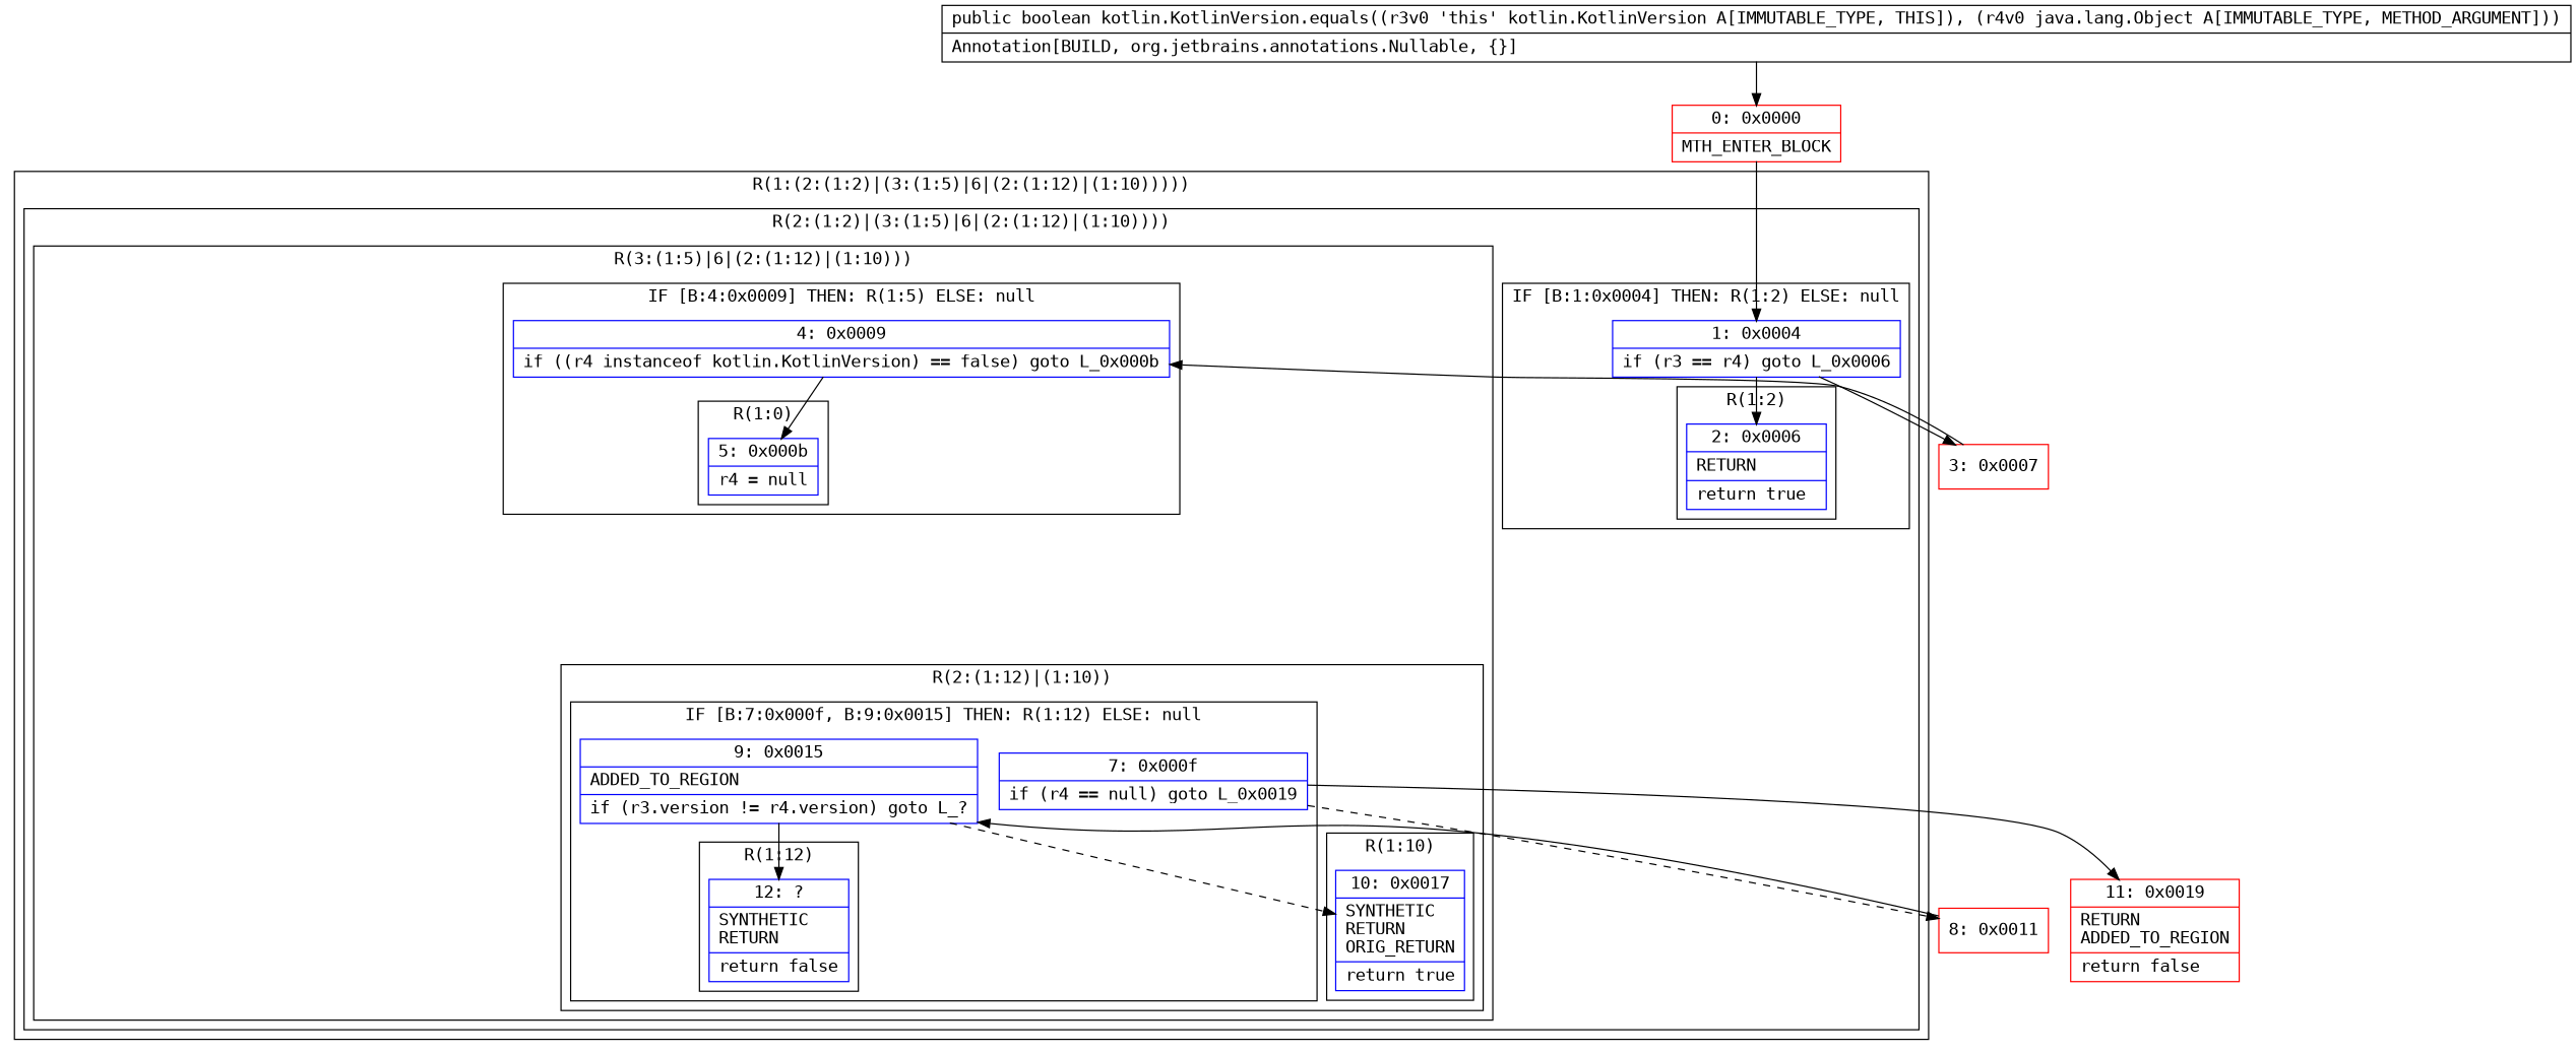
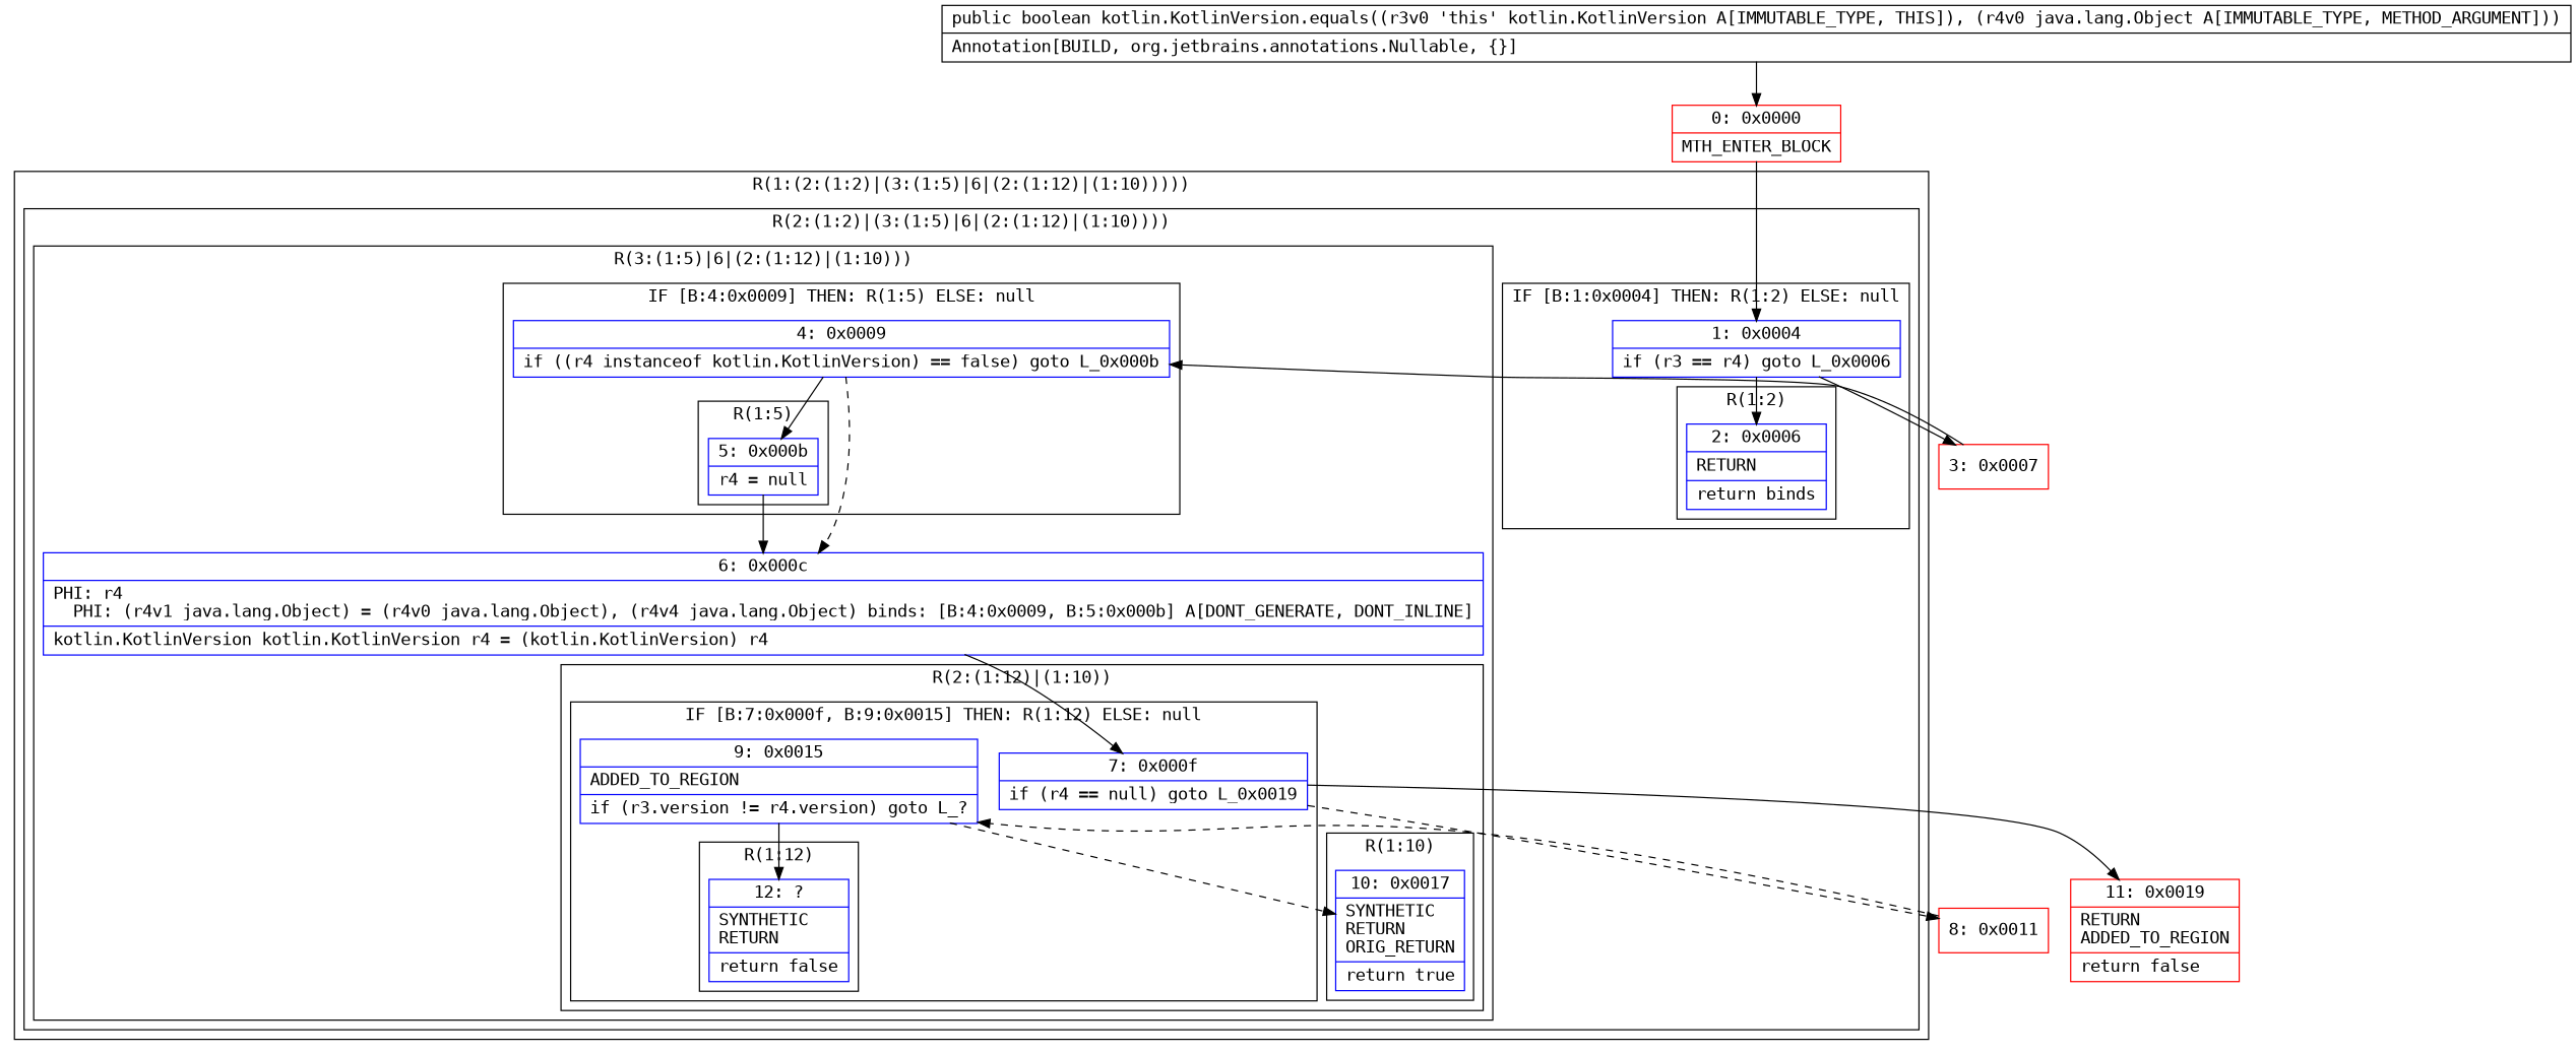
  digraph {
    fontname="DejaVu Sans Mono"
    node [color=blue fontname="DejaVu Sans Mono" shape=record]
    edge [fontname="DejaVu Sans Mono"]
-   n1 [label="{2\:\ 0x0006|RETURN\l|return true\l}"]
+   n1 [label="{2\:\ 0x0006|RETURN\l|return binds\l}"]
    n2 [label="{1\:\ 0x0004|if (r3 == r4) goto L_0x0006\l}"]
    n3 [label="{5\:\ 0x000b|r4 = null\l}"]
    n4 [label="{4\:\ 0x0009|if ((r4 instanceof kotlin.KotlinVersion) == false) goto L_0x000b\l}"]
    n5 [label="{12\:\ ?|SYNTHETIC\lRETURN\l|return false\l}"]
    n6 [label="{7\:\ 0x000f|if (r4 == null) goto L_0x0019\l}"]
    n7 [label="{9\:\ 0x0015|ADDED_TO_REGION\l|if (r3.version != r4.version) goto L_?\l}"]
    n8 [label="{10\:\ 0x0017|SYNTHETIC\lRETURN\lORIG_RETURN\l|return true\l}"]
+   n9 [label="{6\:\ 0x000c|PHI: r4 \l  PHI: (r4v1 java.lang.Object) = (r4v0 java.lang.Object), (r4v4 java.lang.Object) binds: [B:4:0x0009, B:5:0x000b] A[DONT_GENERATE, DONT_INLINE]\l|kotlin.KotlinVersion kotlin.KotlinVersion r4 = (kotlin.KotlinVersion) r4\l}"]
    n10 [color=red label="{3\:\ 0x0007}"]
    n11 [color=red label="{8\:\ 0x0011}"]
    n12 [color=red label="{11\:\ 0x0019|RETURN\lADDED_TO_REGION\l|return false\l}"]
    n13 [color=red label="{0\:\ 0x0000|MTH_ENTER_BLOCK\l}"]
    n14 [label="{public boolean kotlin.KotlinVersion.equals((r3v0 'this' kotlin.KotlinVersion A[IMMUTABLE_TYPE, THIS]), (r4v0 java.lang.Object A[IMMUTABLE_TYPE, METHOD_ARGUMENT]))  | Annotation[BUILD, org.jetbrains.annotations.Nullable, \{\}]\l}" color=""]
    subgraph cluster_1 {
      label="R(1:(2:(1:2)|(3:(1:5)|6|(2:(1:12)|(1:10)))))"
      subgraph cluster_2 {
        label="R(2:(1:2)|(3:(1:5)|6|(2:(1:12)|(1:10))))"
        subgraph cluster_3 {
          label="IF [B:1:0x0004] THEN: R(1:2) ELSE: null"
          n2
          subgraph cluster_4 {
            label="R(1:2)"
            n1
          }
        }
        subgraph cluster_5 {
          label="R(3:(1:5)|6|(2:(1:12)|(1:10)))"
+         n9
          subgraph cluster_6 {
            label="IF [B:4:0x0009] THEN: R(1:5) ELSE: null"
            n4
            subgraph cluster_7 {
-             label="R(1:0)"
+             label="R(1:5)"
              n3
            }
          }
          subgraph cluster_8 {
            label="R(2:(1:12)|(1:10))"
            subgraph cluster_9 {
              label="IF [B:7:0x000f, B:9:0x0015] THEN: R(1:12) ELSE: null"
              n6
              n7
              subgraph cluster_10 {
                label="R(1:12)"
                n5
              }
            }
            subgraph cluster_11 {
              label="R(1:10)"
              n8
            }
          }
        }
      }
    }
    n2 -> n1
    n2 -> n10 [style=solid]
+   n3 -> n9
    n4 -> n3
+   n4 -> n9 [style=dashed]
    n6 -> n11 [style=dashed]
    n6 -> n12
    n7 -> n5
    n7 -> n8 [style=dashed]
+   n9 -> n6
    n10 -> n4
-   n11 -> n7
+   n11 -> n7 [style=dashed]
    n13 -> n2
    n14 -> n13
  }
